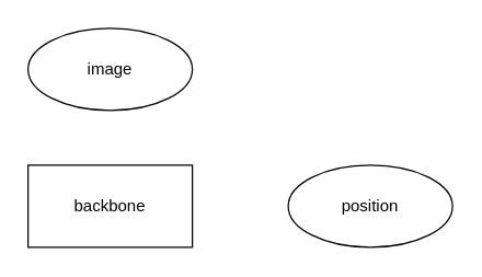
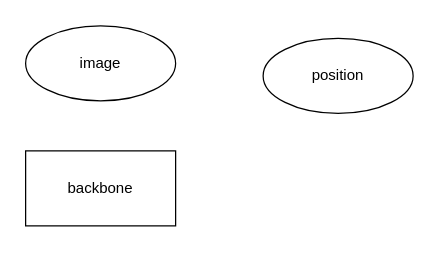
  <mxCell id="0" />
  <mxCell id="1" parent="0" />
  <mxCell id="2" value="image" style="ellipse;whiteSpace=wrap;html=1;" vertex="1" parent="1"><mxGeometry x="20" y="20" width="120" height="60" as="geometry" /></mxCell>
  <mxCell id="3" value="backbone" style="whiteSpace=wrap;html=1;" vertex="1" parent="1"><mxGeometry x="20" y="120" width="120" height="60" as="geometry" /></mxCell>
- <mxCell id="4" value="position" style="ellipse;whiteSpace=wrap;html=1;" vertex="1" parent="1"><mxGeometry x="210" y="120" width="120" height="60" as="geometry" /></mxCell>
+ <mxCell id="4" value="position" style="ellipse;whiteSpace=wrap;html=1;" vertex="1" parent="1"><mxGeometry x="210" y="30" width="120" height="60" as="geometry" /></mxCell>
